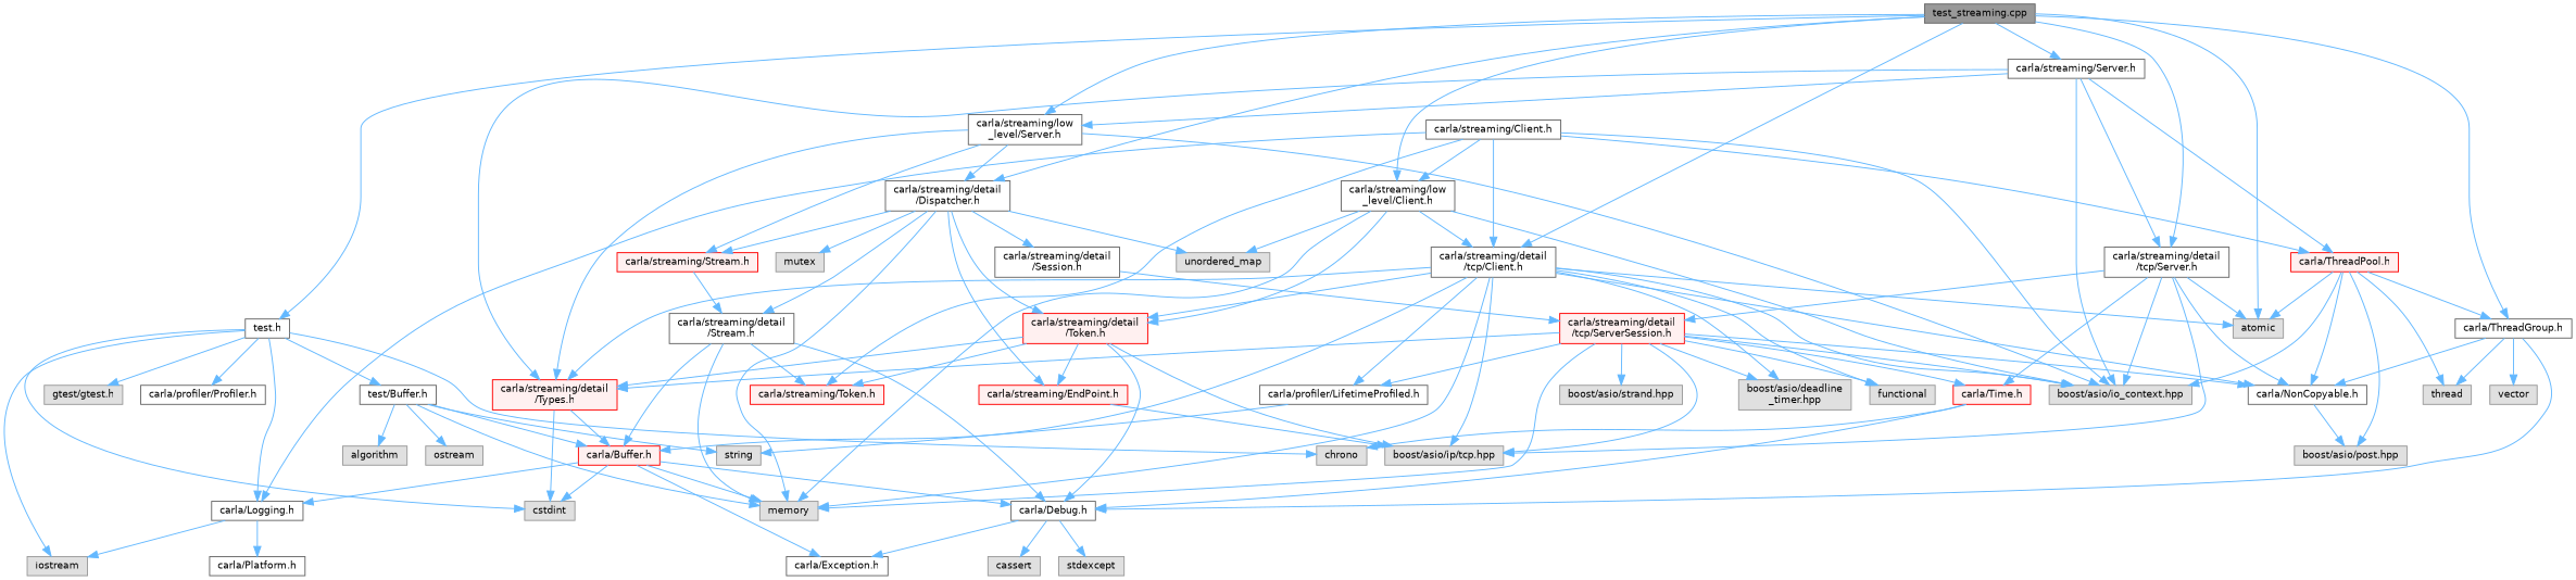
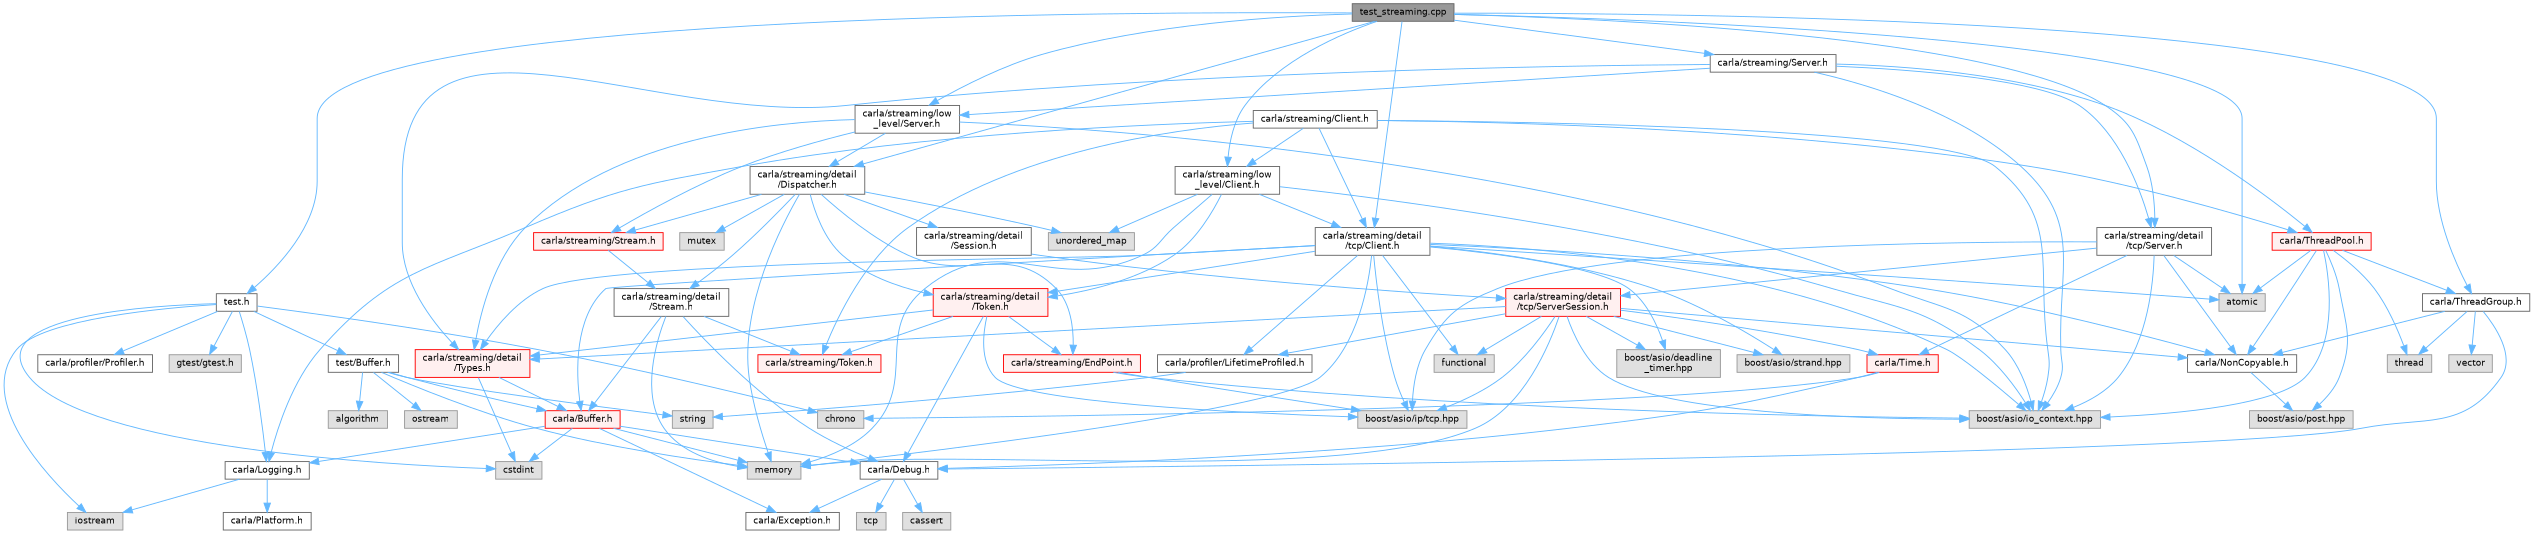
  digraph {
    node [color=grey60 fillcolor="#E0E0E0" fontname=Helvetica fontsize=10 shape=box style=filled]
    edge [color=steelblue1 fontname=Helvetica fontsize=10 labelfontname=Helvetica labelfontsize=10 style=solid]
    n1 [color=gray40 fillcolor=grey60 fontcolor=black height=0.2 label="test_streaming.cpp" width=0.4]
    n2 [color=grey40 fillcolor=white height=0.2 label="test.h" width=0.4]
    n3 [color=grey40 fillcolor=white height=0.2 label="carla/ThreadGroup.h" width=0.4]
    n4 [color=grey40 fillcolor=white height=0.2 label="carla/streaming/detail\l/tcp/Client.h" width=0.4]
    n5 [height=0.2 label=atomic width=0.4]
    n6 [color=grey40 fillcolor=white height=0.2 label="carla/streaming/low\l_level/Client.h" width=0.4]
    n7 [color=grey40 fillcolor=white height=0.2 label="carla/streaming/Server.h" width=0.4]
    n8 [color=grey40 fillcolor=white height=0.2 label="carla/streaming/detail\l/tcp/Server.h" width=0.4]
    n9 [color=grey40 fillcolor=white height=0.2 label="carla/streaming/low\l_level/Server.h" width=0.4]
    n10 [color=grey40 fillcolor=white height=0.2 label="carla/streaming/detail\l/Dispatcher.h" width=0.4]
    n11 [color=grey40 fillcolor=white height=0.2 label="test/Buffer.h" width=0.4]
    n12 [color=grey40 fillcolor=white height=0.2 label="carla/Logging.h" width=0.4]
    n13 [height=0.2 label=iostream width=0.4]
    n14 [height=0.2 label=cstdint width=0.4]
    n15 [color=grey40 fillcolor=white height=0.2 label="carla/profiler/Profiler.h" width=0.4]
    n16 [height=0.2 label="gtest/gtest.h" width=0.4]
    n17 [height=0.2 label=chrono width=0.4]
    n18 [color=grey40 fillcolor=white height=0.2 label="carla/Debug.h" width=0.4]
    n19 [color=grey40 fillcolor=white height=0.2 label="carla/NonCopyable.h" width=0.4]
    n20 [height=0.2 label=thread width=0.4]
    n21 [height=0.2 label=vector width=0.4]
    n22 [color=grey40 fillcolor=white height=0.2 label="carla/streaming/Client.h" width=0.4]
    n23 [color=red fillcolor="#FFF0F0" height=0.2 label="carla/ThreadPool.h" width=0.4]
    n24 [height=0.2 label="boost/asio/io_context.hpp" width=0.4]
    n25 [color=red fillcolor="#FFF0F0" height=0.2 label="carla/streaming/Token.h" width=0.4]
    n26 [color=red fillcolor="#FFF0F0" height=0.2 label="carla/Buffer.h" width=0.4]
    n27 [height=0.2 label=memory width=0.4]
    n28 [color=grey40 fillcolor=white height=0.2 label="carla/profiler/LifetimeProfiled.h" width=0.4]
    n29 [color=red fillcolor="#FFF0F0" height=0.2 label="carla/streaming/detail\l/Token.h" width=0.4]
    n30 [height=0.2 label="boost/asio/ip/tcp.hpp" width=0.4]
    n31 [color=red fillcolor="#FFF0F0" height=0.2 label="carla/streaming/detail\l/Types.h" width=0.4]
    n32 [height=0.2 label="boost/asio/deadline\l_timer.hpp" width=0.4]
    n33 [height=0.2 label="boost/asio/strand.hpp" width=0.4]
    n34 [height=0.2 label=functional width=0.4]
    n35 [height=0.2 label=unordered_map width=0.4]
    n36 [color=red fillcolor="#FFF0F0" height=0.2 label="carla/Time.h" width=0.4]
    n37 [color=red fillcolor="#FFF0F0" height=0.2 label="carla/streaming/detail\l/tcp/ServerSession.h" width=0.4]
    n38 [color=red fillcolor="#FFF0F0" height=0.2 label="carla/streaming/Stream.h" width=0.4]
    n39 [color=red fillcolor="#FFF0F0" height=0.2 label="carla/streaming/EndPoint.h" width=0.4]
    n40 [color=grey40 fillcolor=white height=0.2 label="carla/streaming/detail\l/Stream.h" width=0.4]
    n41 [color=grey40 fillcolor=white height=0.2 label="carla/streaming/detail\l/Session.h" width=0.4]
    n42 [height=0.2 label=mutex width=0.4]
    n43 [height=0.2 label=algorithm width=0.4]
    n44 [height=0.2 label=ostream width=0.4]
    n45 [height=0.2 label=string width=0.4]
    n46 [color=grey40 fillcolor=white height=0.2 label="carla/Platform.h" width=0.4]
    n47 [color=grey40 fillcolor=white height=0.2 label="carla/Exception.h" width=0.4]
-   n48 [height=0.2 label=stdexcept width=0.4]
+   n48 [height=0.2 label=tcp width=0.4]
    n49 [height=0.2 label=cassert width=0.4]
    n50 [height=0.2 label="boost/asio/post.hpp" width=0.4]
    n1 -> n2
    n1 -> n3
    n1 -> n4
    n1 -> n5
    n1 -> n6
    n1 -> n7
    n1 -> n8
    n1 -> n9
    n1 -> n10
    n2 -> n11
    n2 -> n12
    n2 -> n13
    n2 -> n14
    n2 -> n15
    n2 -> n16
    n2 -> n17
    n3 -> n18
    n3 -> n19
    n3 -> n20
    n3 -> n21
    n4 -> n5
    n4 -> n19
    n4 -> n24
    n4 -> n26
    n4 -> n27
    n4 -> n28
    n4 -> n29
    n4 -> n30
    n4 -> n31
    n4 -> n32
+   n4 -> n33
    n4 -> n34
    n6 -> n4
    n6 -> n24
    n6 -> n27
    n6 -> n29
    n6 -> n35
    n7 -> n8
    n7 -> n9
    n7 -> n23
    n7 -> n24
    n7 -> n31
    n8 -> n5
    n8 -> n19
    n8 -> n24
    n8 -> n30
    n8 -> n36
    n8 -> n37
    n9 -> n10
    n9 -> n24
    n9 -> n31
    n9 -> n38
    n10 -> n27
    n10 -> n29
    n10 -> n35
    n10 -> n38
    n10 -> n39
    n10 -> n40
    n10 -> n41
    n10 -> n42
    n11 -> n26
    n11 -> n27
    n11 -> n43
    n11 -> n44
    n11 -> n45
    n12 -> n13
    n12 -> n46
    n18 -> n47
    n18 -> n48
    n18 -> n49
    n19 -> n50
    n22 -> n4
    n22 -> n6
    n22 -> n12
    n22 -> n23
    n22 -> n24
    n22 -> n25
    n23 -> n3
    n23 -> n5
    n23 -> n19
    n23 -> n20
    n23 -> n24
    n23 -> n50
    n26 -> n12
    n26 -> n14
    n26 -> n18
    n26 -> n27
    n26 -> n47
    n28 -> n45
    n29 -> n18
    n29 -> n25
    n29 -> n30
    n29 -> n31
    n29 -> n39
    n31 -> n14
    n31 -> n26
    n36 -> n17
    n36 -> n18
    n37 -> n19
    n37 -> n24
    n37 -> n27
    n37 -> n28
    n37 -> n30
    n37 -> n31
    n37 -> n32
    n37 -> n33
    n37 -> n34
    n37 -> n36
    n38 -> n40
+   n39 -> n24
    n39 -> n30
    n40 -> n18
    n40 -> n25
    n40 -> n26
    n40 -> n27
    n41 -> n37
  }
